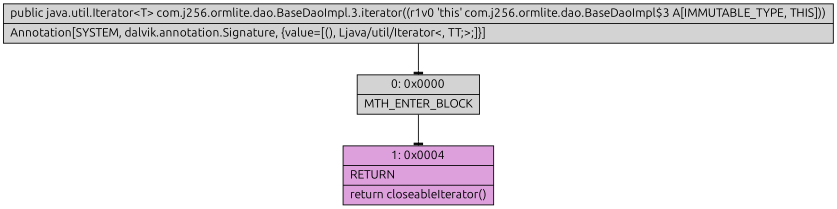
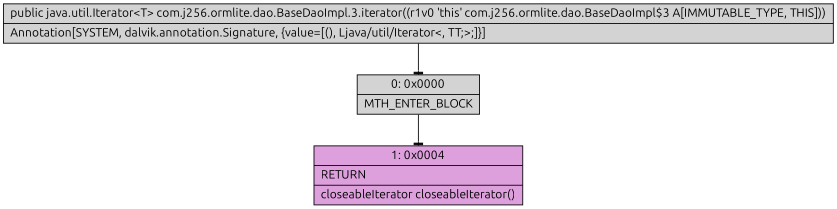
  digraph {
    fontname=Ubuntu
    node [shape=record style=filled fillcolor=lightgrey fontname=Ubuntu]
    edge [style=solid arrowhead=tee fontname=Ubuntu]
    n1 [label="{0\:\ 0x0000|MTH_ENTER_BLOCK\l}"]
-   n2 [label="{1\:\ 0x0004|RETURN\l|return closeableIterator()\l}" fillcolor=plum]
+   n2 [label="{1\:\ 0x0004|RETURN\l|closeableIterator closeableIterator()\l}" fillcolor=plum]
    n3 [label="{public java.util.Iterator\<T\> com.j256.ormlite.dao.BaseDaoImpl.3.iterator((r1v0 'this' com.j256.ormlite.dao.BaseDaoImpl$3 A[IMMUTABLE_TYPE, THIS]))  | Annotation[SYSTEM, dalvik.annotation.Signature, \{value=[(), Ljava\/util\/Iterator\<, TT;\>;]\}]\l}"]
    n1 -> n2
    n3 -> n1
  }
